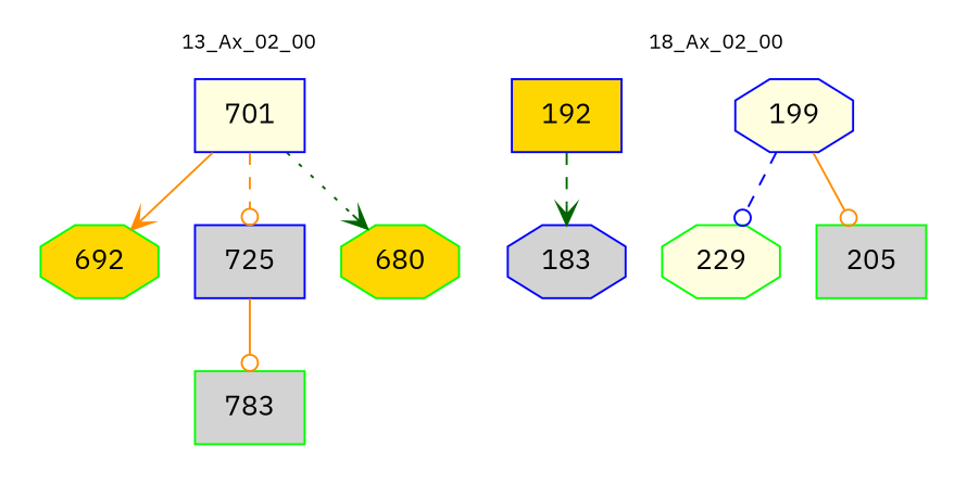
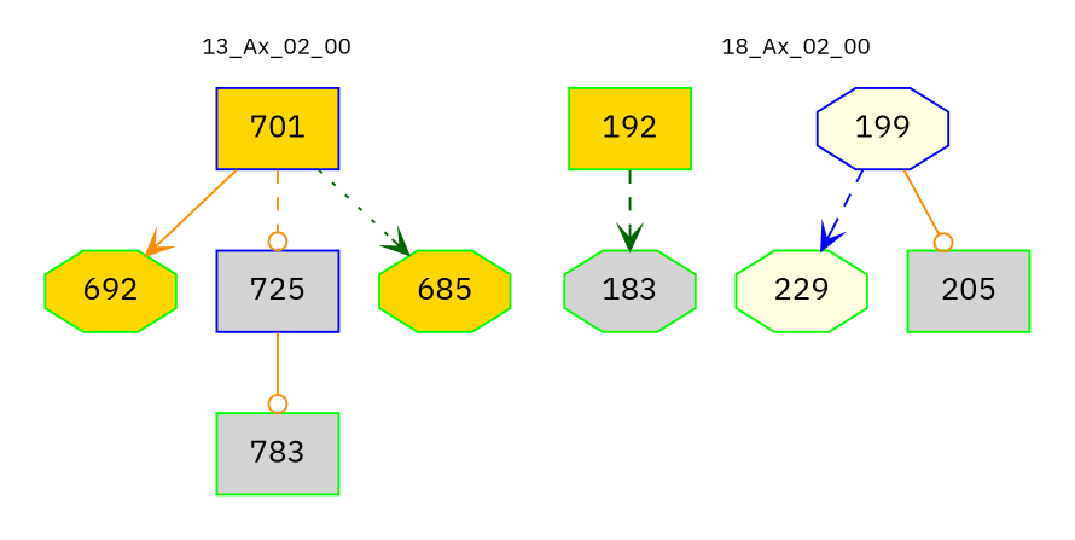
  digraph {
    fontname="IBM Plex Sans"
    node [color=green fillcolor=lightgrey fontname="IBM Plex Sans" shape=box style=filled]
    edge [arrowhead=odot color=darkorange fontname="IBM Plex Sans" style=solid]
-   n1 [color=blue fillcolor=lightyellow label=701]
+   n1 [color=blue fillcolor=gold label=701]
    n2 [fillcolor=gold label=692 shape=octagon]
    n3 [color=blue label=725]
-   n4 [fillcolor=gold label=680 shape=octagon]
+   n4 [fillcolor=gold label=685 shape=octagon]
    n5 [label=783]
    n6 [color=blue fillcolor=lightyellow label=199 shape=octagon]
-   n7 [color=blue fillcolor=gold label=192]
+   n7 [fillcolor=gold label=192]
    n8 [fillcolor=lightyellow label=229 shape=octagon]
    n9 [label=205]
-   n10 [color=blue label=183 shape=octagon]
+   n10 [label=183 shape=octagon]
    subgraph cluster_1 {
      color=white
      fontsize=10
      label="13_Ax_02_00"
      n1
      n2
      n3
      n4
      n5
    }
    subgraph cluster_2 {
      color=white
      fontsize=10
      label="18_Ax_02_00"
      n6
      n7
      n8
      n9
      n10
    }
    n1 -> n2 [arrowhead=vee]
    n1 -> n3 [style=dashed]
    n1 -> n4 [arrowhead=vee color=darkgreen style=dotted]
    n3 -> n5
-   n6 -> n8 [color=blue style=dashed]
+   n6 -> n8 [arrowhead=vee color=blue style=dashed]
    n6 -> n9
    n7 -> n10 [arrowhead=vee color=darkgreen style=dashed]
  }
